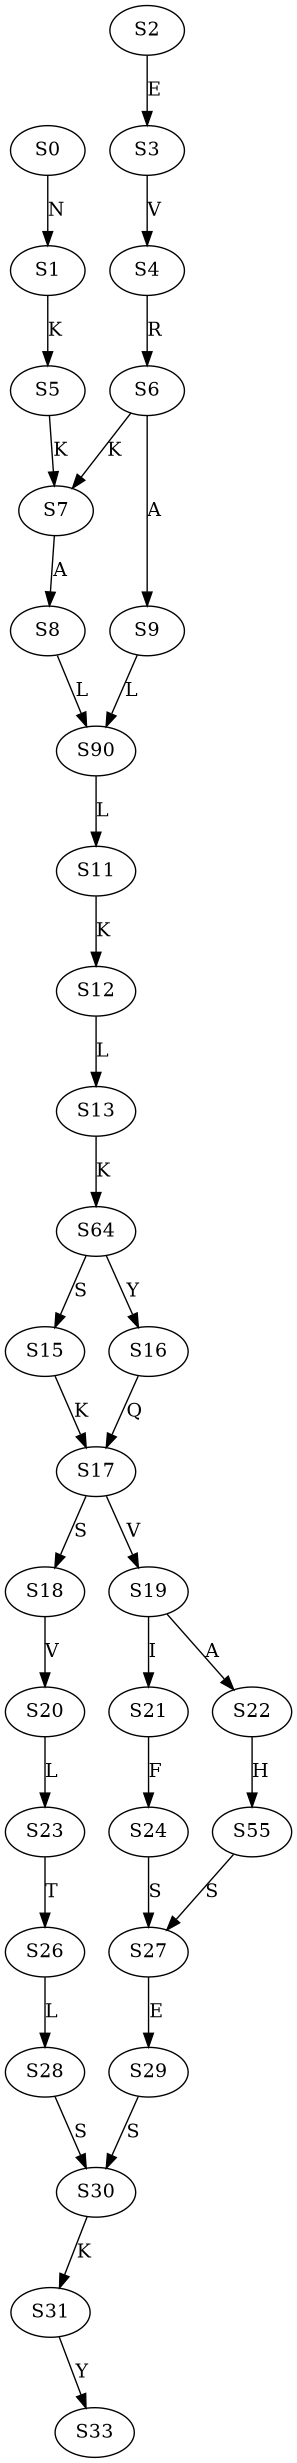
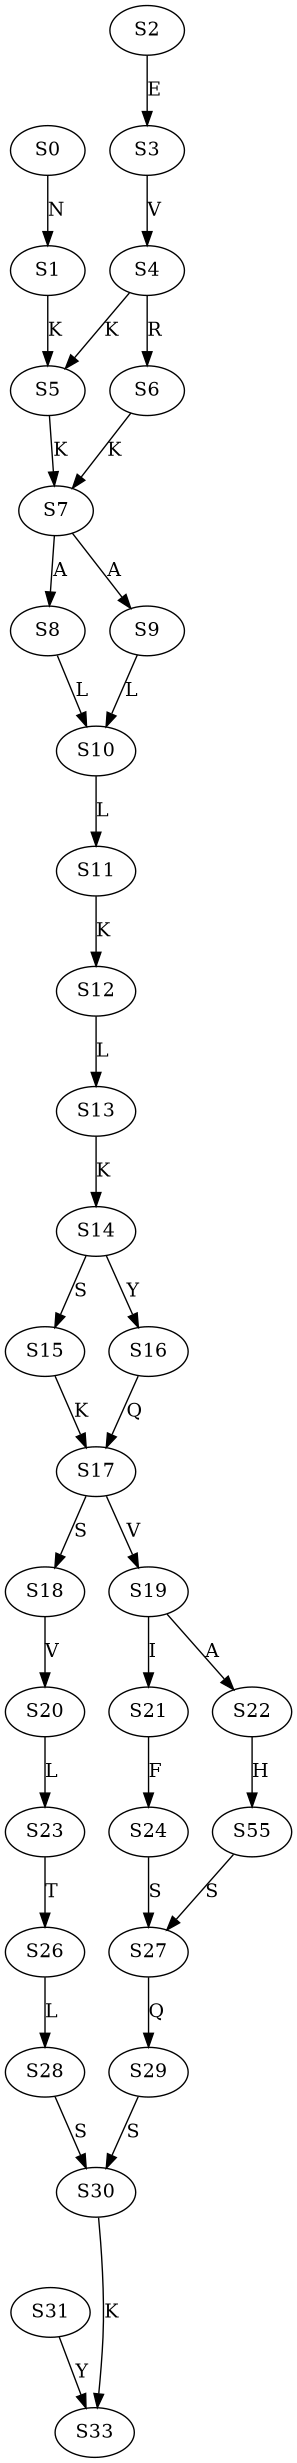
  strict digraph {
    S0
    S1
    S5
    S2
    S3
    S4
    S6
    S7
    S8
    S9
-   S10 [label=S90]
+   S10
    S11
    S12
    S13
-   S14 [label=S64]
+   S14
    S15
    S16
    S17
    S18
    S19
    S20
    S21
    S22
    S23
    S24
    n26 [label=S55]
    S26
    S27
    S28
    S29
    S30
    S31
    S33
    S0 -> S1 [label=N]
    S1 -> S5 [label=K]
    S5 -> S7 [label=K]
    S2 -> S3 [label=E]
    S3 -> S4 [label=V]
+   S4 -> S5 [label=K]
    S4 -> S6 [label=R]
    S6 -> S7 [label=K]
    S7 -> S8 [label=A]
-   S6 -> S9 [label=A]
+   S7 -> S9 [label=A]
    S8 -> S10 [label=L]
    S9 -> S10 [label=L]
    S10 -> S11 [label=L]
    S11 -> S12 [label=K]
    S12 -> S13 [label=L]
    S13 -> S14 [label=K]
    S14 -> S15 [label=S]
    S14 -> S16 [label=Y]
    S15 -> S17 [label=K]
    S16 -> S17 [label=Q]
    S17 -> S18 [label=S]
    S17 -> S19 [label=V]
    S18 -> S20 [label=V]
    S19 -> S21 [label=I]
    S19 -> S22 [label=A]
    S20 -> S23 [label=L]
    S21 -> S24 [label=F]
    S22 -> n26 [label=H]
    S23 -> S26 [label=T]
    S24 -> S27 [label=S]
    n26 -> S27 [label=S]
    S26 -> S28 [label=L]
-   S27 -> S29 [label=E]
+   S27 -> S29 [label=Q]
    S28 -> S30 [label=S]
    S29 -> S30 [label=S]
-   S30 -> S31 [label=K]
+   S30 -> S33 [label=K]
    S31 -> S33 [label=Y]
  }
